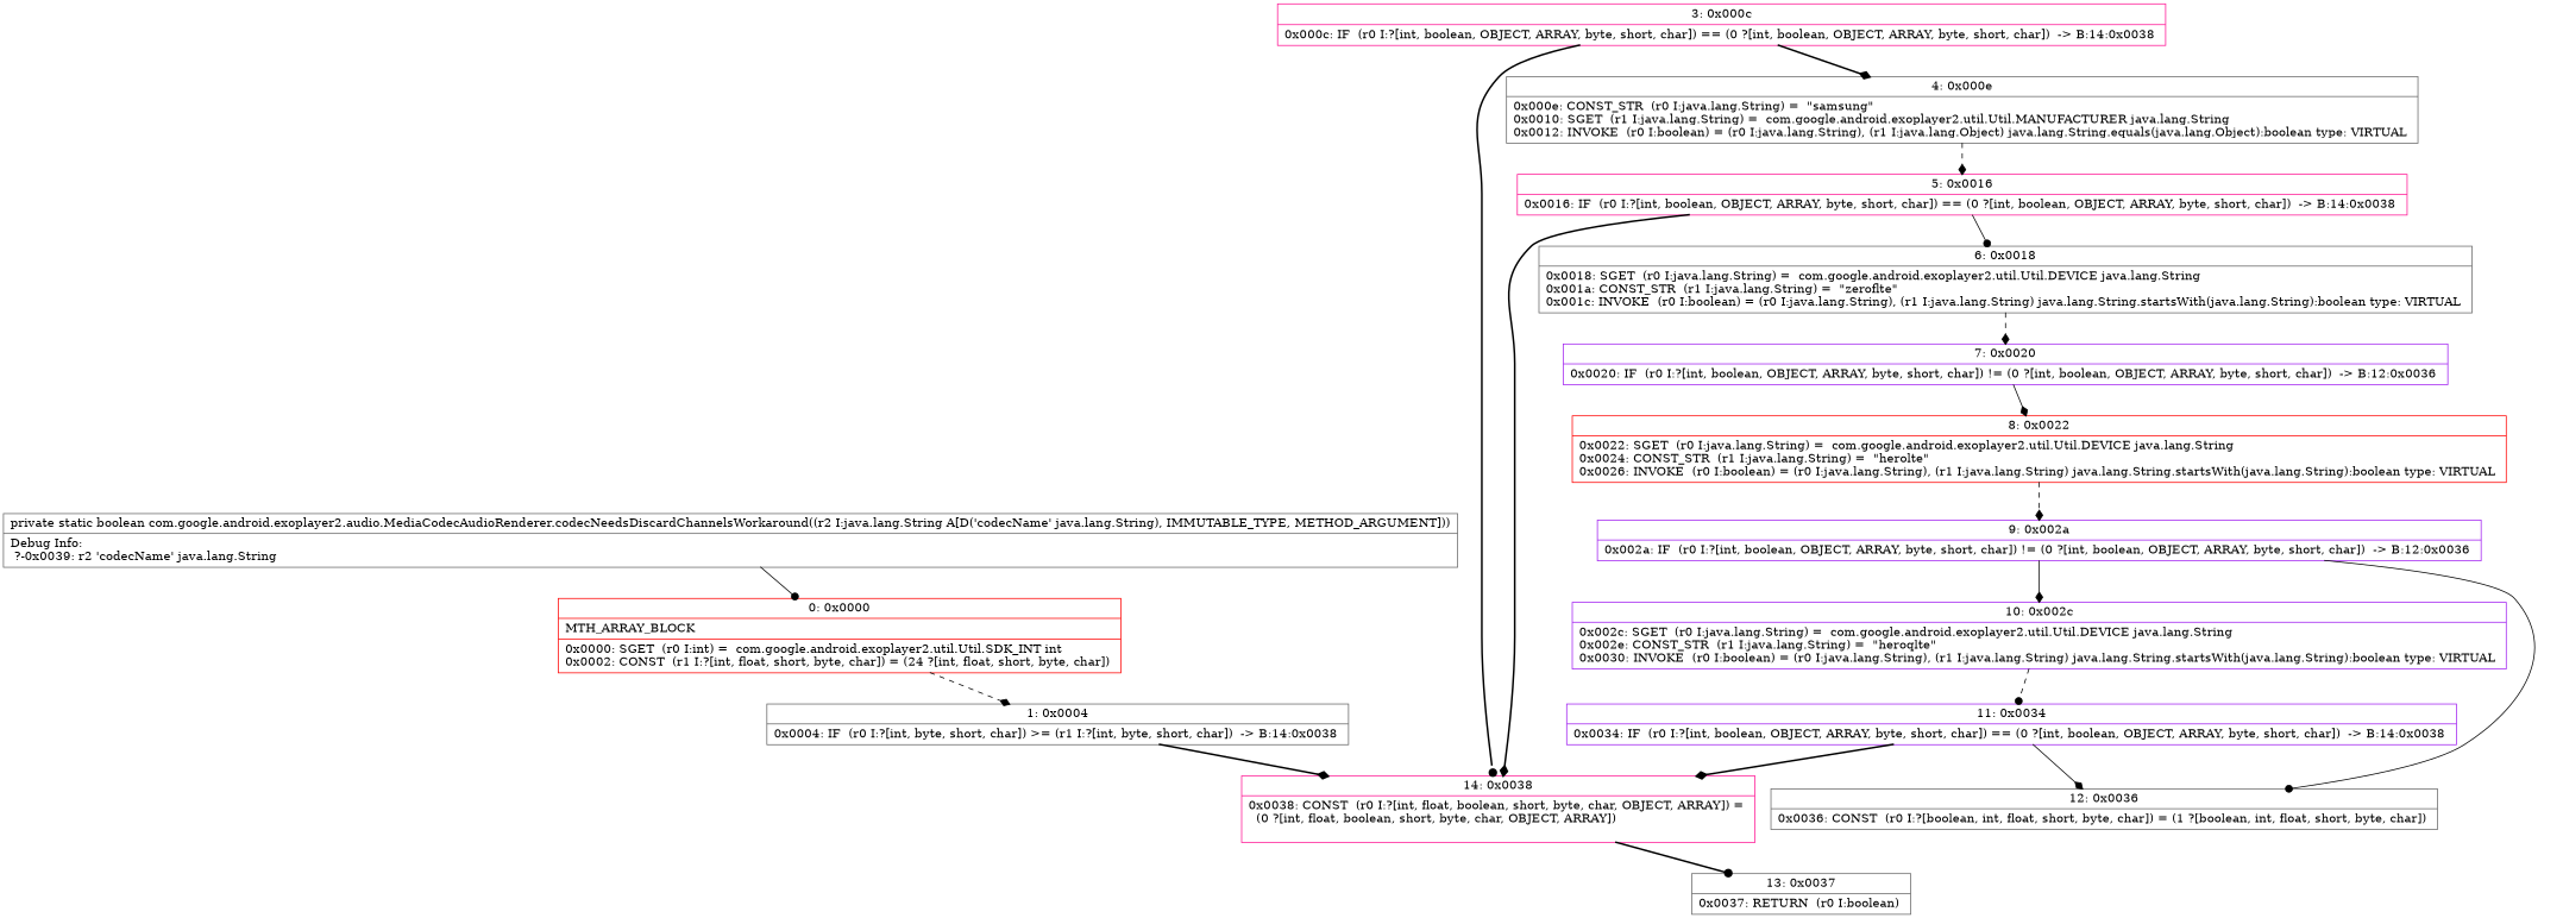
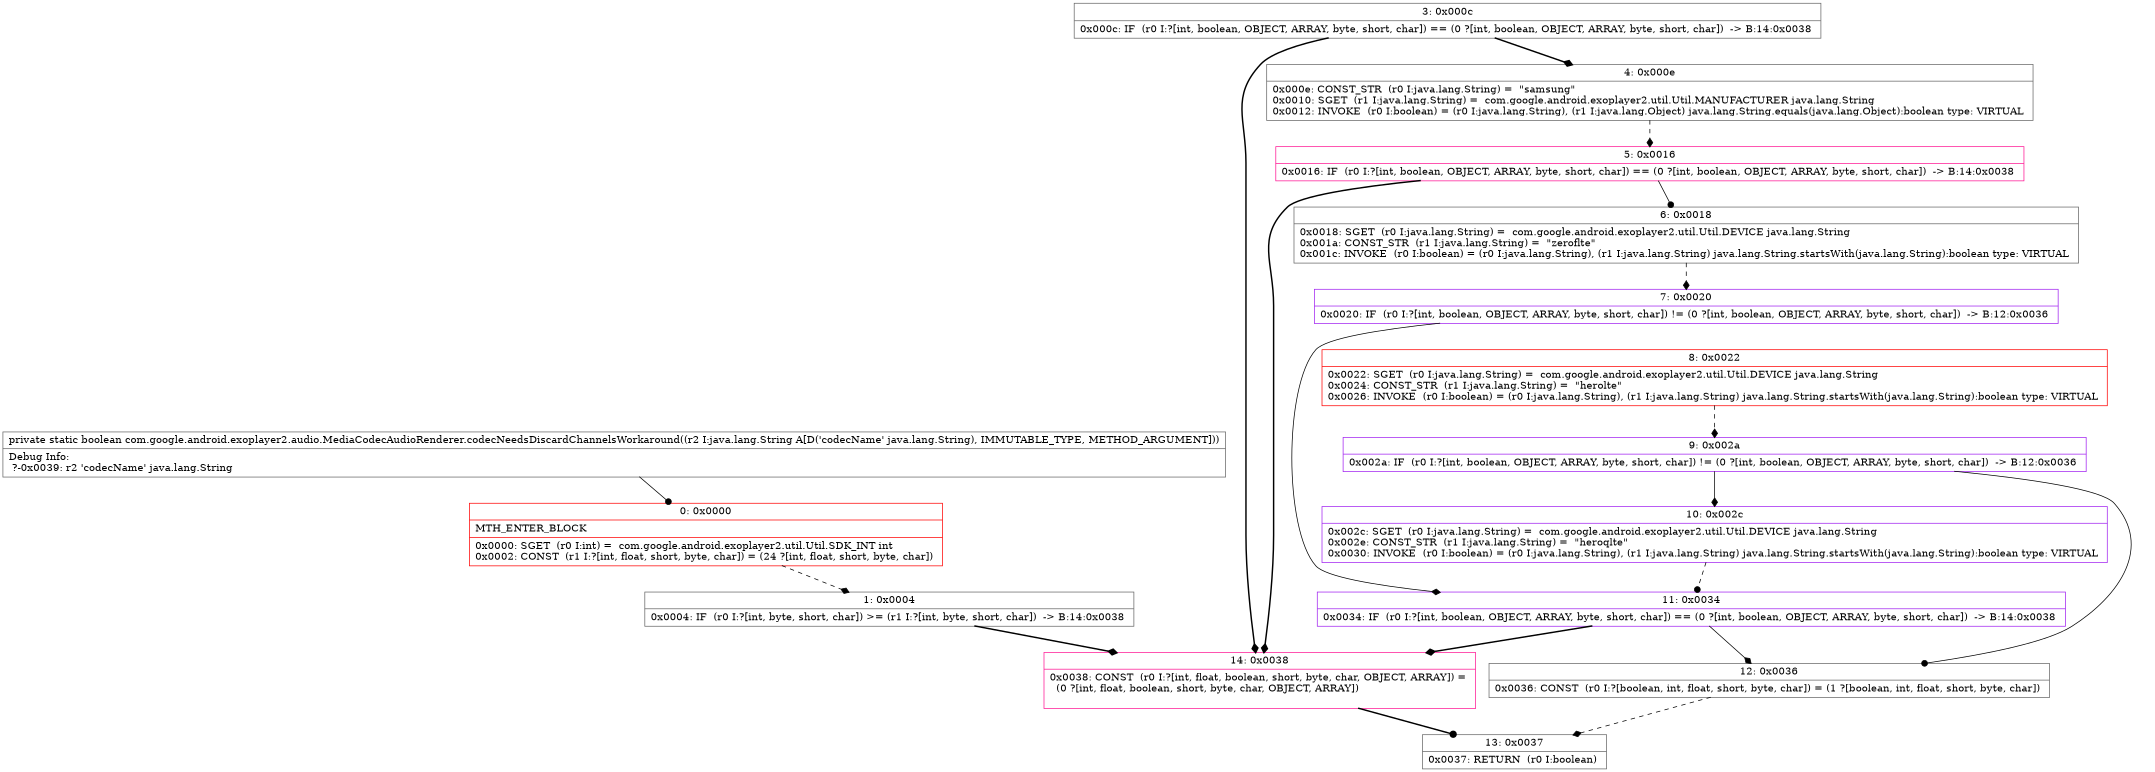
  digraph {
    fontname="DejaVu Serif"
    node [color=gray40 fontname="DejaVu Serif" shape=record]
    edge [arrowhead=diamond fontname="DejaVu Serif" style=dashed]
-   n1 [color=red label="{0\:\ 0x0000|MTH_ARRAY_BLOCK\l|0x0000: SGET  (r0 I:int) =  com.google.android.exoplayer2.util.Util.SDK_INT int \l0x0002: CONST  (r1 I:?[int, float, short, byte, char]) = (24 ?[int, float, short, byte, char]) \l}"]
+   n1 [color=red label="{0\:\ 0x0000|MTH_ENTER_BLOCK\l|0x0000: SGET  (r0 I:int) =  com.google.android.exoplayer2.util.Util.SDK_INT int \l0x0002: CONST  (r1 I:?[int, float, short, byte, char]) = (24 ?[int, float, short, byte, char]) \l}"]
    n2 [label="{1\:\ 0x0004|0x0004: IF  (r0 I:?[int, byte, short, char]) \>= (r1 I:?[int, byte, short, char])  \-\> B:14:0x0038 \l}"]
    n3 [color=deeppink label="{14\:\ 0x0038|0x0038: CONST  (r0 I:?[int, float, boolean, short, byte, char, OBJECT, ARRAY]) = \l  (0 ?[int, float, boolean, short, byte, char, OBJECT, ARRAY])\l \l}"]
    n4 [label="{13\:\ 0x0037|0x0037: RETURN  (r0 I:boolean) \l}"]
-   n5 [color=deeppink label="{3\:\ 0x000c|0x000c: IF  (r0 I:?[int, boolean, OBJECT, ARRAY, byte, short, char]) == (0 ?[int, boolean, OBJECT, ARRAY, byte, short, char])  \-\> B:14:0x0038 \l}"]
+   n5 [label="{3\:\ 0x000c|0x000c: IF  (r0 I:?[int, boolean, OBJECT, ARRAY, byte, short, char]) == (0 ?[int, boolean, OBJECT, ARRAY, byte, short, char])  \-\> B:14:0x0038 \l}"]
    n6 [label="{4\:\ 0x000e|0x000e: CONST_STR  (r0 I:java.lang.String) =  \"samsung\" \l0x0010: SGET  (r1 I:java.lang.String) =  com.google.android.exoplayer2.util.Util.MANUFACTURER java.lang.String \l0x0012: INVOKE  (r0 I:boolean) = (r0 I:java.lang.String), (r1 I:java.lang.Object) java.lang.String.equals(java.lang.Object):boolean type: VIRTUAL \l}"]
    n7 [color=deeppink label="{5\:\ 0x0016|0x0016: IF  (r0 I:?[int, boolean, OBJECT, ARRAY, byte, short, char]) == (0 ?[int, boolean, OBJECT, ARRAY, byte, short, char])  \-\> B:14:0x0038 \l}"]
    n8 [label="{6\:\ 0x0018|0x0018: SGET  (r0 I:java.lang.String) =  com.google.android.exoplayer2.util.Util.DEVICE java.lang.String \l0x001a: CONST_STR  (r1 I:java.lang.String) =  \"zeroflte\" \l0x001c: INVOKE  (r0 I:boolean) = (r0 I:java.lang.String), (r1 I:java.lang.String) java.lang.String.startsWith(java.lang.String):boolean type: VIRTUAL \l}"]
    n9 [color=purple label="{7\:\ 0x0020|0x0020: IF  (r0 I:?[int, boolean, OBJECT, ARRAY, byte, short, char]) != (0 ?[int, boolean, OBJECT, ARRAY, byte, short, char])  \-\> B:12:0x0036 \l}"]
    n10 [color=red label="{8\:\ 0x0022|0x0022: SGET  (r0 I:java.lang.String) =  com.google.android.exoplayer2.util.Util.DEVICE java.lang.String \l0x0024: CONST_STR  (r1 I:java.lang.String) =  \"herolte\" \l0x0026: INVOKE  (r0 I:boolean) = (r0 I:java.lang.String), (r1 I:java.lang.String) java.lang.String.startsWith(java.lang.String):boolean type: VIRTUAL \l}"]
    n11 [color=purple label="{9\:\ 0x002a|0x002a: IF  (r0 I:?[int, boolean, OBJECT, ARRAY, byte, short, char]) != (0 ?[int, boolean, OBJECT, ARRAY, byte, short, char])  \-\> B:12:0x0036 \l}"]
    n12 [label="{12\:\ 0x0036|0x0036: CONST  (r0 I:?[boolean, int, float, short, byte, char]) = (1 ?[boolean, int, float, short, byte, char]) \l}"]
    n13 [color=purple label="{10\:\ 0x002c|0x002c: SGET  (r0 I:java.lang.String) =  com.google.android.exoplayer2.util.Util.DEVICE java.lang.String \l0x002e: CONST_STR  (r1 I:java.lang.String) =  \"heroqlte\" \l0x0030: INVOKE  (r0 I:boolean) = (r0 I:java.lang.String), (r1 I:java.lang.String) java.lang.String.startsWith(java.lang.String):boolean type: VIRTUAL \l}"]
    n14 [color=purple label="{11\:\ 0x0034|0x0034: IF  (r0 I:?[int, boolean, OBJECT, ARRAY, byte, short, char]) == (0 ?[int, boolean, OBJECT, ARRAY, byte, short, char])  \-\> B:14:0x0038 \l}"]
    n15 [label="{private static boolean com.google.android.exoplayer2.audio.MediaCodecAudioRenderer.codecNeedsDiscardChannelsWorkaround((r2 I:java.lang.String A[D('codecName' java.lang.String), IMMUTABLE_TYPE, METHOD_ARGUMENT]))  | Debug Info:\l  ?\-0x0039: r2 'codecName' java.lang.String\l}"]
    n1 -> n2
    n2 -> n3 [style=bold]
    n3 -> n4 [arrowhead=dot style=bold]
-   n5 -> n3 [arrowhead=dot style=bold]
+   n5 -> n3 [style=bold]
    n5 -> n6 [style=bold]
    n6 -> n7
    n7 -> n3 [style=bold]
    n7 -> n8 [arrowhead=dot style=solid]
    n8 -> n9
-   n9 -> n10 [style=solid]
+   n9 -> n14 [style=solid]
    n10 -> n11
    n11 -> n12 [arrowhead=dot style=solid]
    n11 -> n13 [style=solid]
+   n12 -> n4
    n13 -> n14 [arrowhead=dot]
    n14 -> n3 [style=bold]
    n14 -> n12 [style=solid]
    n15 -> n1 [arrowhead=dot style=solid]
  }
